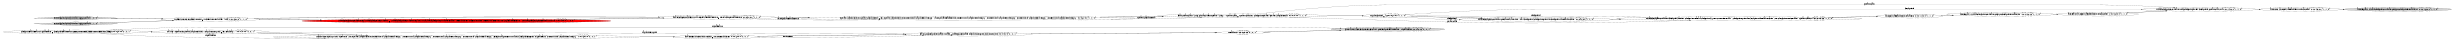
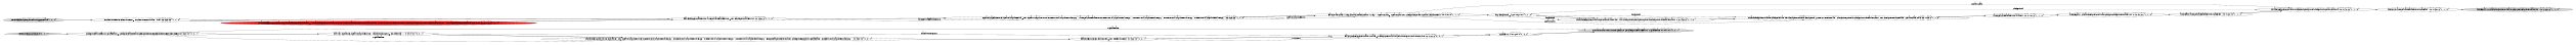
  digraph {
    rankdir=LR
    node [fillcolor=white shape=ellipse style=filled]
    edge [style=bold]
    n1 [label="runnable.run()@@@8@@@['0', '0', '1']" shape=diamond]
    n2 [fillcolor=lightgray label="Assert.assertSame(environment.getCause().getCheckpointFailureReason(),originalReason)@@@9@@@['0', '0', '1']"]
    n3 [label="MockEnvironment mockEnvironment = MockEnvironment.builder().build()@@@3@@@['1', '1', '0']"]
    n4 [label="final BlockingRunnableFuture rawKeyedStateHandleFuture = new BlockingRunnableFuture()@@@5@@@['1', '1', '0']"]
    n5 [fillcolor=red label="SubtaskCheckpointCoordinatorImpl subtaskCheckpointCoordinator = (SubtaskCheckpointCoordinatorImpl)new MockSubtaskCheckpointCoordinatorBuilder().setEnvironment(mockEnvironment).setExecutor(Executors.newSingleThreadExecutor()).setUnalignedCheckpointEnabled(true).build()@@@4@@@['1', '0', '0']"]
    n6 [label="OperatorSnapshotFutures operatorSnapshotResult = new OperatorSnapshotFutures(DoneFuture.of(SnapshotResult.empty()),rawKeyedStateHandleFuture,DoneFuture.of(SnapshotResult.empty()),DoneFuture.of(SnapshotResult.empty()),DoneFuture.of(SnapshotResult.empty()),DoneFuture.of(SnapshotResult.empty()))@@@6@@@['1', '1', '0']"]
    n7 [label="CheckpointFailureReason originalReason = CheckpointFailureReason.CHECKPOINT_DECLINED_INPUT_END_OF_STREAM@@@3@@@['0', '0', '1']"]
    n8 [label="final Map<OperatorID,OperatorSnapshotFutures> snapshotsInProgress = new HashMap<>()@@@4@@@['0', '0', '1']"]
    n9 [label="snapshotsInProgress.put(new OperatorID(),new OperatorSnapshotFutures(DoneFuture.of(SnapshotResult.empty()),DoneFuture.of(SnapshotResult.empty()),DoneFuture.of(SnapshotResult.empty()),DoneFuture.of(SnapshotResult.empty()),ExceptionallyDoneFuture.of(new CheckpointException(originalReason)),DoneFuture.of(SnapshotResult.empty())))@@@5@@@['0', '0', '1']"]
    n10 [label="final AsyncCheckpointRunnable runnable = createAsyncRunnable(snapshotsInProgress,environment,true)@@@7@@@['0', '0', '1']"]
    n11 [label="final TestEnvironment environment = new TestEnvironment()@@@6@@@['0', '0', '1']"]
    n12 [label="final OperatorChain<String,AbstractStreamOperator<String>> operatorChain = operatorChain(new CheckpointOperator(operatorSnapshotResult))@@@7@@@['1', '1', '0']"]
    n13 [label="subtaskCheckpointCoordinator.notifyCheckpointAborted(checkpointId,operatorChain,null)@@@14@@@['1', '1', '0']"]
    n14 [label="long checkpointId = 42L@@@8@@@['1', '1', '0']"]
    n15 [label="subtaskCheckpointCoordinator.checkpointState(new CheckpointMetaData(checkpointId,System.currentTimeMillis()),CheckpointOptions.forCheckpointWithDefaultLocation(),new CheckpointMetricsBuilder(),operatorChain,null)@@@10@@@['1', '1', '0']"]
    n16 [label="assertTrue(rawKeyedStateHandleFuture.isCancelled())@@@15@@@['1', '1', '0']"]
    n17 [fillcolor=lightgray label="assertEquals(0,subtaskCheckpointCoordinator.getAsyncCheckpointRunnableSize())@@@16@@@['1', '1', '0']"]
-   n18 [fillcolor=lightgray label="testNotifyCheckpointAbortedDuringAsyncPhase['1', '0', '0']" shape=diamond]
-   n19 [fillcolor=lightgray label="testNotifyCheckpointAbortedDuringAsyncPhase['0', '1', '0']" shape=diamond]
+   n18 [fillcolor=lightgray label="testNotifyCheckpointAbortedDuringAsyncPhase['1', '0', '0']"]
    n20 [label="subtaskCheckpointCoordinator.getChannelStateWriter().start(checkpointId,CheckpointOptions.forCheckpointWithDefaultLocation())@@@9@@@['1', '1', '0']"]
    n21 [label="rawKeyedStateHandleFuture.awaitRun()@@@11@@@['1', '1', '0']"]
+   n22 [fillcolor=lightgray label="testDeclineAsyncCheckpoint['0', '0', '1']" shape=diamond]
    n23 [label="assertEquals(1,subtaskCheckpointCoordinator.getAsyncCheckpointRunnableSize())@@@12@@@['1', '1', '0']"]
    n24 [label="assertFalse(rawKeyedStateHandleFuture.isCancelled())@@@13@@@['1', '1', '0']"]
    n1 -> n2
    n3 -> n4
    n3 -> n5
    n4 -> n6
    n4 -> n6 [label=rawKeyedStateHandleFuture style=solid]
    n5 -> n4
    n6 -> n12
    n6 -> n12 [label=operatorSnapshotResult style=solid]
    n7 -> n2 [label=originalReason style=solid]
    n7 -> n8
    n7 -> n9 [label=originalReason style=solid]
    n8 -> n9
    n8 -> n10 [label=snapshotsInProgress style=solid]
    n9 -> n11
    n10 -> n1
    n11 -> n10 [label=environment style=solid]
    n11 -> n10
    n12 -> n13 [label=operatorChain style=solid]
    n12 -> n14
    n12 -> n15 [label=operatorChain style=solid]
    n13 -> n16
    n14 -> n13 [label=checkpointId style=solid]
    n14 -> n15 [label=checkpointId style=solid]
    n14 -> n20
    n14 -> n20 [label=checkpointId style=solid]
    n15 -> n21
    n16 -> n17
    n18 -> n3
-   n19 -> n3
    n20 -> n15
    n21 -> n23
+   n22 -> n7
    n23 -> n24
    n24 -> n13
  }
